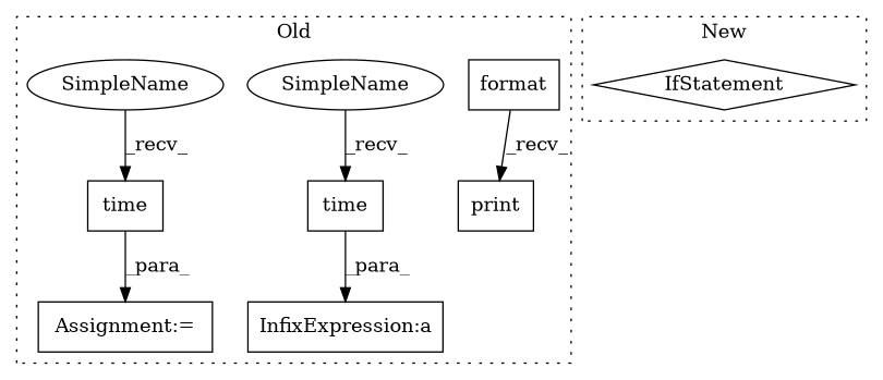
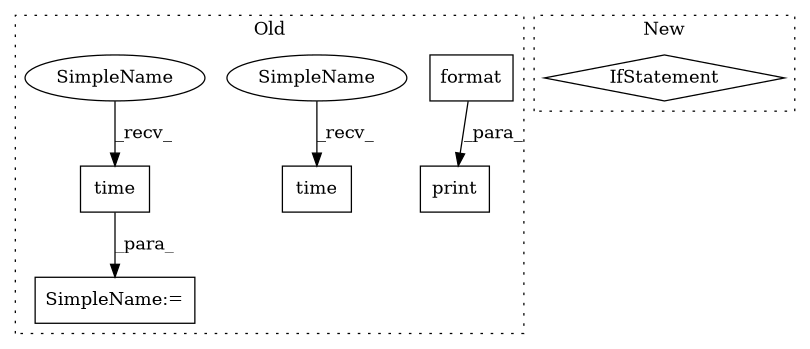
  digraph {
    node [a=32 l=6 shape=box]
    n1 [label=time s=2755]
-   n2 [a=7 l=1 label="Assignment:=" s=2749]
-   n3 [a=27 l=3 label="InfixExpression:a" s=2914]
+   n2 [a=7 l=1 label="SimpleName:=" s=2749]
    n4 [label=time s=2498]
    n5 [l="6,1" label=print s="2801,2931"]
    n6 [l="7,1" label=format s="2861,2919"]
    n7 [a=42 l=4 label=SimpleName s=2493 shape=ellipse]
    n8 [a=42 l=4 label=SimpleName s=2750 shape=ellipse]
    n9 [a=25 l="4,2" label=IfStatement s="2827,2843" shape=diamond]
    subgraph cluster_1 {
      label=Old
      style=dotted
      n1
      n2
-     n3
      n4
      n5
      n6
      n7
      n8
    }
    subgraph cluster_2 {
      label=New
      style=dotted
      n9
    }
    n1 -> n2 [label=_para_]
-   n4 -> n3 [label=_para_]
-   n6 -> n5 [label=_recv_]
+   n6 -> n5 [label=_para_]
    n7 -> n4 [label=_recv_]
    n8 -> n1 [label=_recv_]
  }
